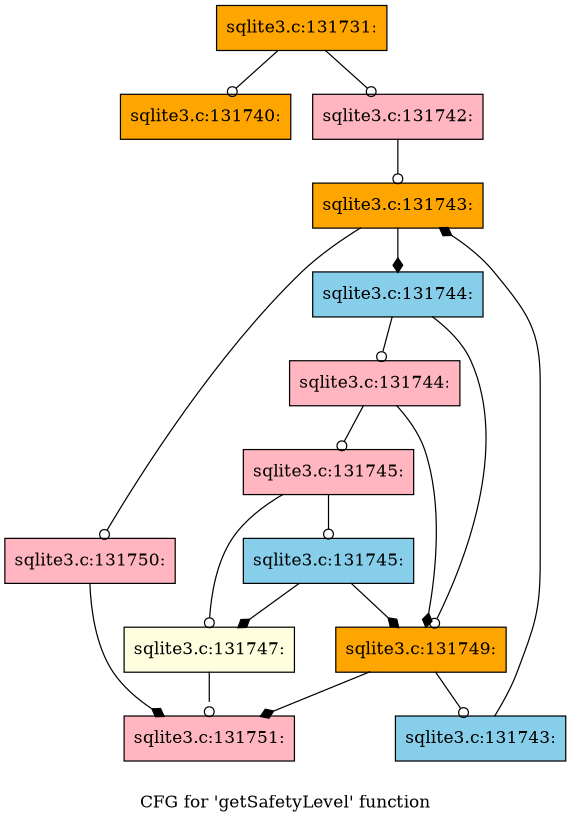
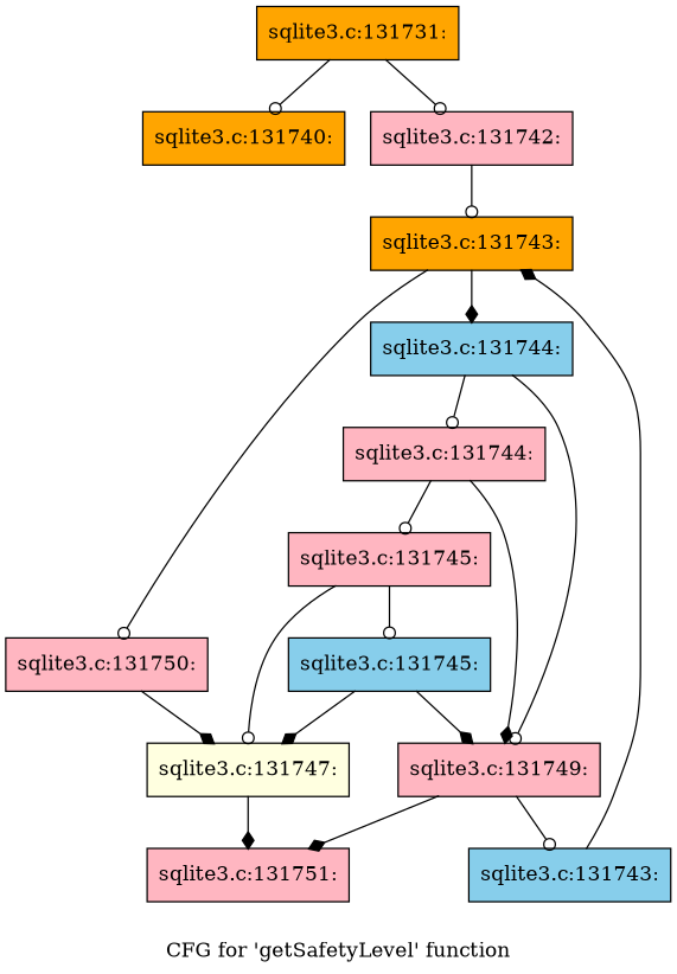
  digraph {
    label="CFG for 'getSafetyLevel' function"
    node [fillcolor=lightpink shape=record style=filled]
    edge [arrowhead=odot]
    n1 [fillcolor=orange label="{sqlite3.c:131731:}"]
    n2 [fillcolor=orange label="{sqlite3.c:131740:}"]
    n3 [label="{sqlite3.c:131742:}"]
    n4 [fillcolor=orange label="{sqlite3.c:131743:}"]
    n5 [label="{sqlite3.c:131751:}"]
    n6 [fillcolor=skyblue label="{sqlite3.c:131744:}"]
    n7 [label="{sqlite3.c:131750:}"]
    n8 [label="{sqlite3.c:131744:}"]
-   n9 [fillcolor=orange label="{sqlite3.c:131749:}"]
+   n9 [label="{sqlite3.c:131749:}"]
    n10 [label="{sqlite3.c:131745:}"]
    n11 [fillcolor=skyblue label="{sqlite3.c:131743:}"]
    n12 [fillcolor=skyblue label="{sqlite3.c:131745:}"]
    n13 [fillcolor=lightyellow label="{sqlite3.c:131747:}"]
    n1 -> n2
    n1 -> n3
    n3 -> n4
    n4 -> n6 [arrowhead=diamond]
    n4 -> n7
    n6 -> n8
    n6 -> n9
-   n7 -> n5 [arrowhead=diamond]
+   n7 -> n13 [arrowhead=diamond]
    n8 -> n9 [arrowhead=diamond]
    n8 -> n10
    n9 -> n5 [arrowhead=diamond]
    n9 -> n11
    n10 -> n12
    n10 -> n13
    n11 -> n4 [arrowhead=diamond]
    n12 -> n9 [arrowhead=diamond]
    n12 -> n13 [arrowhead=diamond]
-   n13 -> n5
+   n13 -> n5 [arrowhead=diamond]
  }
